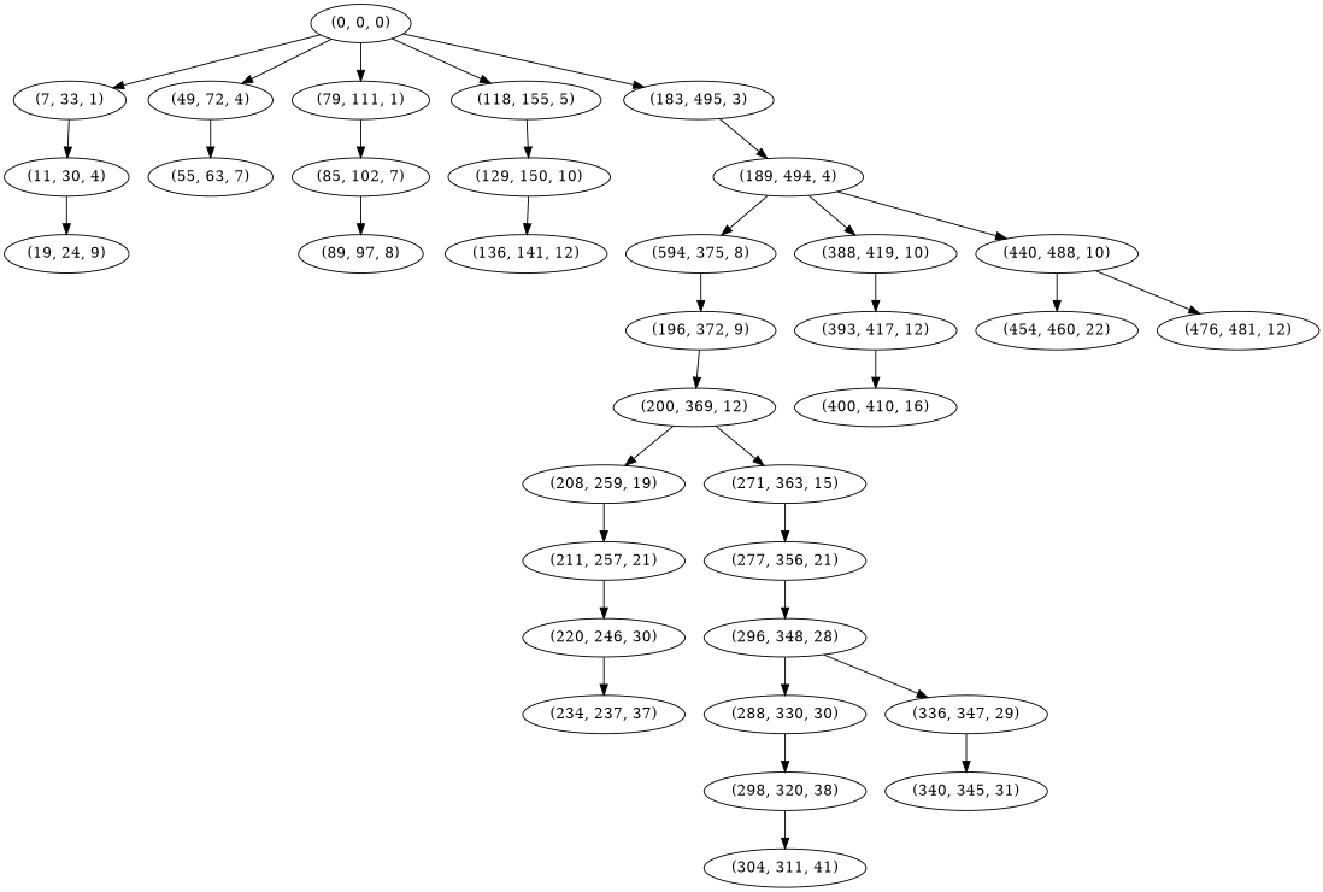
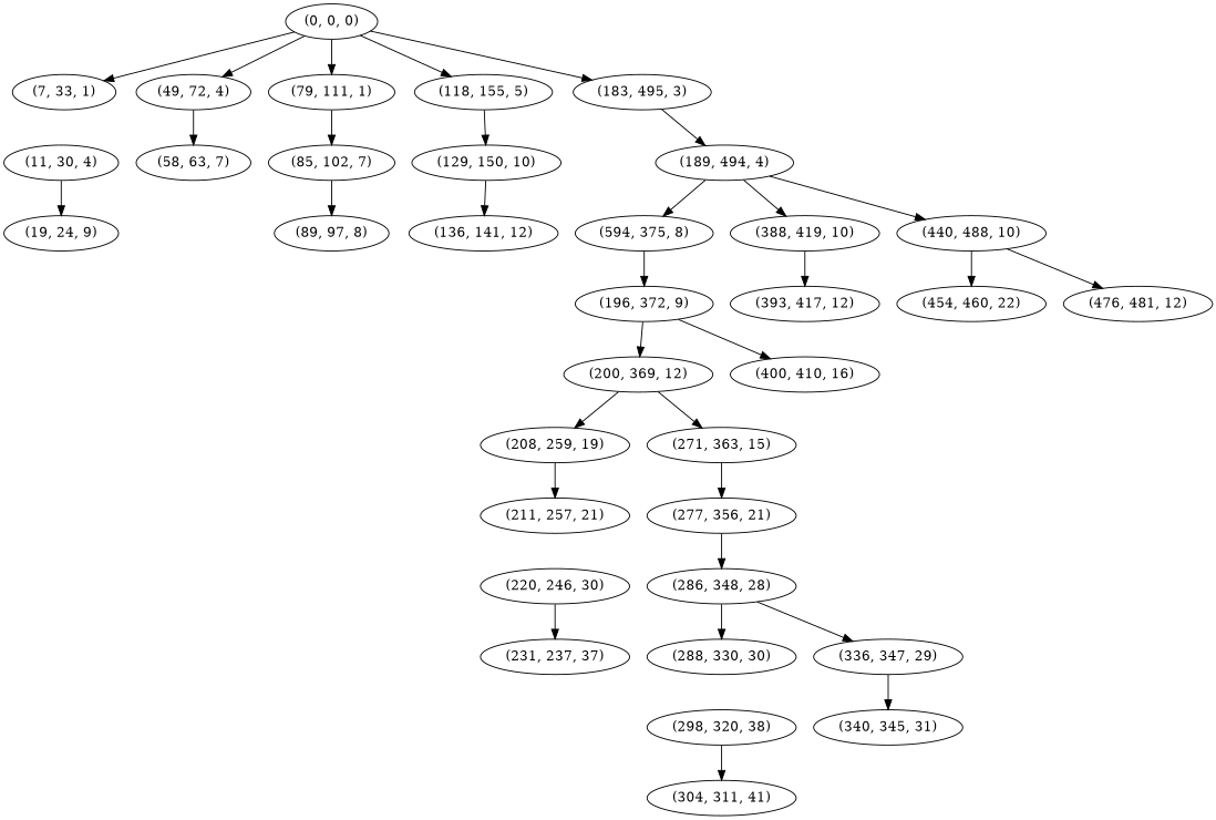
  digraph {
    "(0, 0, 0)"
    "(7, 33, 1)"
    "(49, 72, 4)"
    "(79, 111, 1)"
    "(118, 155, 5)"
    "(183, 495, 3)"
    "(11, 30, 4)"
-   "(58, 63, 7)" [label="(55, 63, 7)"]
+   "(58, 63, 7)"
    "(85, 102, 7)"
    "(129, 150, 10)"
    "(189, 494, 4)"
    "(19, 24, 9)"
    "(89, 97, 8)"
    "(136, 141, 12)"
    n15 [label="(594, 375, 8)"]
    "(388, 419, 10)"
    "(440, 488, 10)"
    "(196, 372, 9)"
    "(393, 417, 12)"
    "(454, 460, 22)"
    "(476, 481, 12)"
    "(200, 369, 12)"
    "(208, 259, 19)"
    "(271, 363, 15)"
    "(211, 257, 21)"
    "(277, 356, 21)"
    "(220, 246, 30)"
-   "(231, 237, 37)" [label="(234, 237, 37)"]
-   "(286, 348, 28)" [label="(296, 348, 28)"]
+   "(231, 237, 37)"
+   "(286, 348, 28)"
    "(288, 330, 30)"
    "(336, 347, 29)"
    "(298, 320, 38)"
    "(340, 345, 31)"
    "(304, 311, 41)"
    "(400, 410, 16)"
    "(0, 0, 0)" -> "(7, 33, 1)"
    "(0, 0, 0)" -> "(49, 72, 4)"
    "(0, 0, 0)" -> "(79, 111, 1)"
    "(0, 0, 0)" -> "(118, 155, 5)"
    "(0, 0, 0)" -> "(183, 495, 3)"
-   "(7, 33, 1)" -> "(11, 30, 4)"
    "(49, 72, 4)" -> "(58, 63, 7)"
    "(79, 111, 1)" -> "(85, 102, 7)"
    "(118, 155, 5)" -> "(129, 150, 10)"
    "(183, 495, 3)" -> "(189, 494, 4)"
    "(11, 30, 4)" -> "(19, 24, 9)"
    "(85, 102, 7)" -> "(89, 97, 8)"
    "(129, 150, 10)" -> "(136, 141, 12)"
    "(189, 494, 4)" -> n15
    "(189, 494, 4)" -> "(388, 419, 10)"
    "(189, 494, 4)" -> "(440, 488, 10)"
    n15 -> "(196, 372, 9)"
    "(388, 419, 10)" -> "(393, 417, 12)"
    "(440, 488, 10)" -> "(454, 460, 22)"
    "(440, 488, 10)" -> "(476, 481, 12)"
    "(196, 372, 9)" -> "(200, 369, 12)"
-   "(393, 417, 12)" -> "(400, 410, 16)"
+   "(196, 372, 9)" -> "(400, 410, 16)"
    "(200, 369, 12)" -> "(208, 259, 19)"
    "(200, 369, 12)" -> "(271, 363, 15)"
    "(208, 259, 19)" -> "(211, 257, 21)"
    "(271, 363, 15)" -> "(277, 356, 21)"
-   "(211, 257, 21)" -> "(220, 246, 30)"
    "(277, 356, 21)" -> "(286, 348, 28)"
    "(220, 246, 30)" -> "(231, 237, 37)"
    "(286, 348, 28)" -> "(288, 330, 30)"
    "(286, 348, 28)" -> "(336, 347, 29)"
-   "(288, 330, 30)" -> "(298, 320, 38)"
    "(336, 347, 29)" -> "(340, 345, 31)"
    "(298, 320, 38)" -> "(304, 311, 41)"
  }
